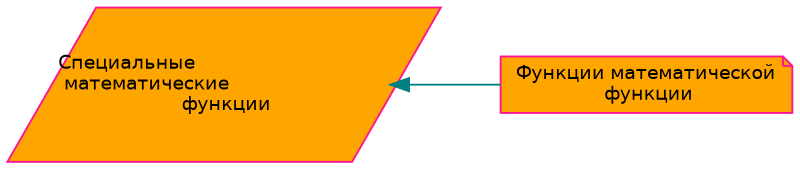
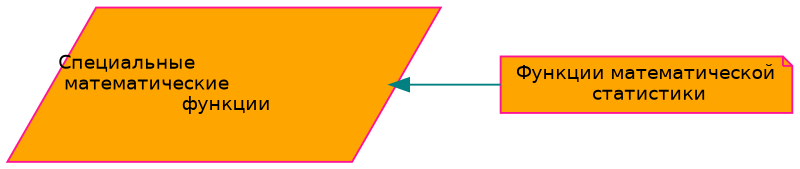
  digraph {
    rankdir=LR
    node [color=deeppink fillcolor=orange fontname=Helvetica fontsize=10 style=filled]
-   n1 [fontcolor=black height=0.2 label="Функции математической\l функции" shape=note width=0.4]
+   n1 [fontcolor=black height=0.2 label="Функции математической\l статистики" shape=note width=0.4]
    n2 [height=0.2 label="Специальные\l математические\l функции" shape=parallelogram width=0.4]
    n2 -> n1 [dir=back fontname=Helvetica fontsize=10 labelfontname=Helvetica labelfontsize=10 shape=plaintext style=solid color=teal]
  }
